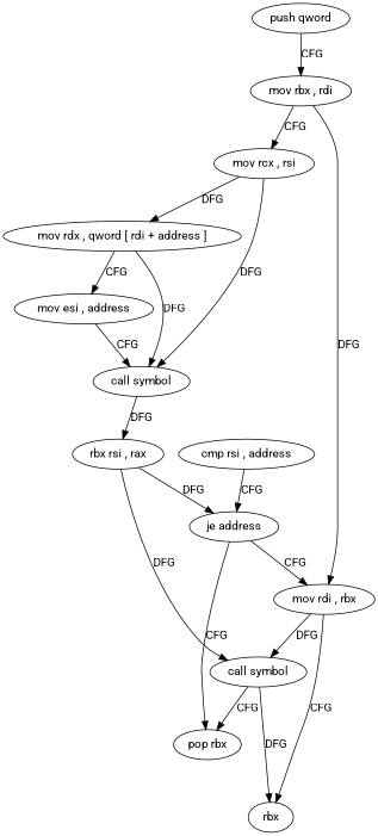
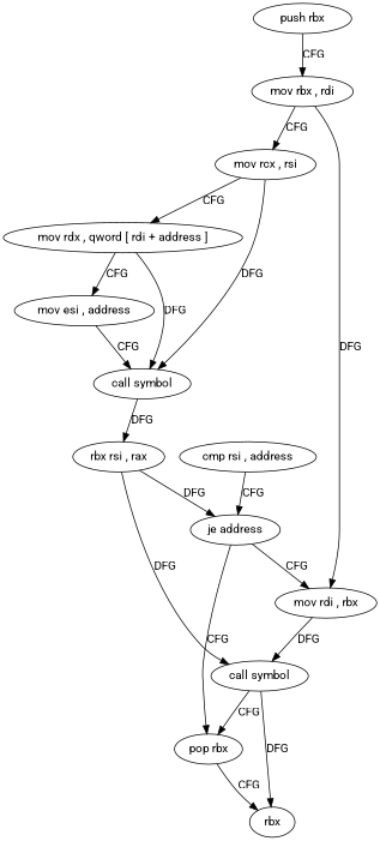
  digraph {
    fontname=Roboto
    node [fontname=Roboto]
    edge [fontname=Roboto]
-   n1 [label="push qword"]
+   n1 [label="push rbx"]
    n2 [label="mov rbx , rdi"]
    n3 [label="mov rcx , rsi"]
    n4 [label="mov rdi , rbx"]
    n5 [label="mov rdx , qword [ rdi + address ]"]
    n6 [label="call symbol"]
    n7 [label="call symbol"]
    n8 [label="mov esi , address"]
    n9 [label="rbx rsi , rax"]
    n10 [label="je address"]
    n11 [label="pop rbx"]
    n12 [label=rbx]
    n13 [label="cmp rsi , address"]
    n1 -> n2 [label=CFG]
    n2 -> n3 [label=CFG]
    n2 -> n4 [label=DFG]
-   n3 -> n5 [label=DFG]
+   n3 -> n5 [label=CFG]
    n3 -> n6 [label=DFG]
    n4 -> n7 [label=DFG]
    n5 -> n6 [label=DFG]
    n5 -> n8 [label=CFG]
    n6 -> n9 [label=DFG]
    n7 -> n11 [label=CFG]
    n7 -> n12 [label=DFG]
    n8 -> n6 [label=CFG]
    n9 -> n7 [label=DFG]
    n9 -> n10 [label=DFG]
    n10 -> n4 [label=CFG]
    n10 -> n11 [label=CFG]
-   n4 -> n12 [label=CFG]
+   n11 -> n12 [label=CFG]
    n13 -> n10 [label=CFG]
  }
